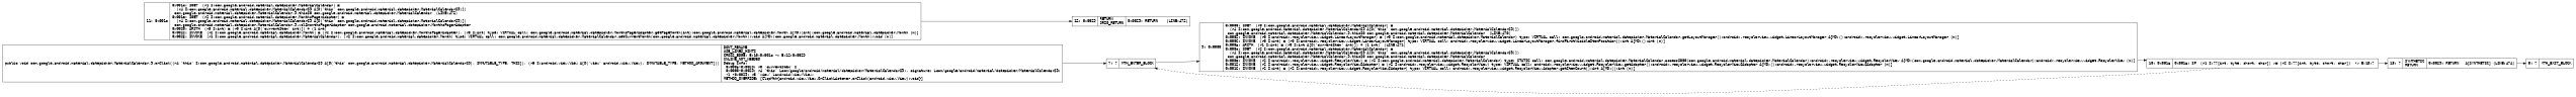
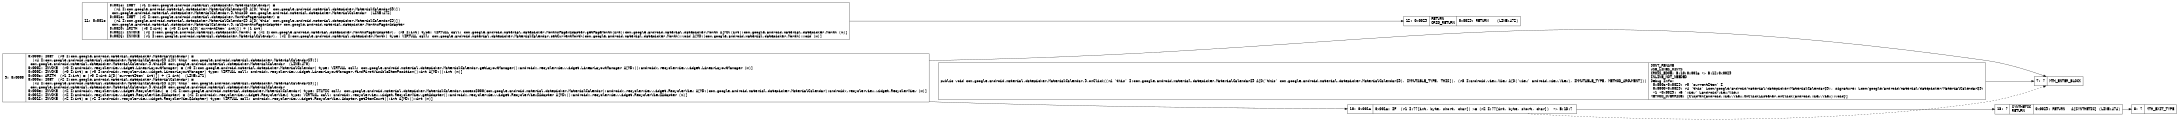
  digraph {
    fontname="DejaVu Sans Mono"
    rankdir=LR
    node [fontname="DejaVu Sans Mono" shape=record]
    edge [fontname="DejaVu Sans Mono"]
    n1 [label="{7\:\ ?|MTH_ENTER_BLOCK\l}"]
    n2 [label="{9\:\ 0x0000|0x0000: IGET  (r0 I:com.google.android.material.datepicker.MaterialCalendar) = \l  (r4 I:com.google.android.material.datepicker.MaterialCalendar$9 A[D('this' com.google.android.material.datepicker.MaterialCalendar$9)])\l com.google.android.material.datepicker.MaterialCalendar.9.this$0 com.google.android.material.datepicker.MaterialCalendar  (LINE:470)\l0x0002: INVOKE  (r0 I:androidx.recyclerview.widget.LinearLayoutManager) = (r0 I:com.google.android.material.datepicker.MaterialCalendar) type: VIRTUAL call: com.google.android.material.datepicker.MaterialCalendar.getLayoutManager():androidx.recyclerview.widget.LinearLayoutManager A[MD:():androidx.recyclerview.widget.LinearLayoutManager (m)]\l0x0006: INVOKE  (r0 I:int) = (r0 I:androidx.recyclerview.widget.LinearLayoutManager) type: VIRTUAL call: androidx.recyclerview.widget.LinearLayoutManager.findFirstVisibleItemPosition():int A[MD:():int (m)]\l0x000a: ARITH  (r1 I:int) = (r0 I:int A[D('currentItem' int)]) + (1 int)  (LINE:471)\l0x000c: IGET  (r2 I:com.google.android.material.datepicker.MaterialCalendar) = \l  (r4 I:com.google.android.material.datepicker.MaterialCalendar$9 A[D('this' com.google.android.material.datepicker.MaterialCalendar$9)])\l com.google.android.material.datepicker.MaterialCalendar.9.this$0 com.google.android.material.datepicker.MaterialCalendar \l0x000e: INVOKE  (r2 I:androidx.recyclerview.widget.RecyclerView) = (r2 I:com.google.android.material.datepicker.MaterialCalendar) type: STATIC call: com.google.android.material.datepicker.MaterialCalendar.access$000(com.google.android.material.datepicker.MaterialCalendar):androidx.recyclerview.widget.RecyclerView A[MD:(com.google.android.material.datepicker.MaterialCalendar):androidx.recyclerview.widget.RecyclerView (m)]\l0x0012: INVOKE  (r2 I:androidx.recyclerview.widget.RecyclerView$Adapter) = (r2 I:androidx.recyclerview.widget.RecyclerView) type: VIRTUAL call: androidx.recyclerview.widget.RecyclerView.getAdapter():androidx.recyclerview.widget.RecyclerView$Adapter A[MD:():androidx.recyclerview.widget.RecyclerView$Adapter (m)]\l0x0016: INVOKE  (r2 I:int) = (r2 I:androidx.recyclerview.widget.RecyclerView$Adapter) type: VIRTUAL call: androidx.recyclerview.widget.RecyclerView.Adapter.getItemCount():int A[MD:():int (m)]\l}"]
    n3 [label="{10\:\ 0x001a|0x001a: IF  (r1 I:??[int, byte, short, char]) \>= (r2 I:??[int, byte, short, char])  \-\> B:13:? \l}"]
    n4 [label="{13\:\ ?|SYNTHETIC\lRETURN\l|0x0029: RETURN   A[SYNTHETIC] (LINE:474)\l}"]
    n5 [label="{11\:\ 0x001c|0x001c: IGET  (r1 I:com.google.android.material.datepicker.MaterialCalendar) = \l  (r4 I:com.google.android.material.datepicker.MaterialCalendar$9 A[D('this' com.google.android.material.datepicker.MaterialCalendar$9)])\l com.google.android.material.datepicker.MaterialCalendar.9.this$0 com.google.android.material.datepicker.MaterialCalendar  (LINE:472)\l0x001e: IGET  (r2 I:com.google.android.material.datepicker.MonthsPagerAdapter) = \l  (r4 I:com.google.android.material.datepicker.MaterialCalendar$9 A[D('this' com.google.android.material.datepicker.MaterialCalendar$9)])\l com.google.android.material.datepicker.MaterialCalendar.9.val$monthsPagerAdapter com.google.android.material.datepicker.MonthsPagerAdapter \l0x0020: ARITH  (r3 I:int) = (r0 I:int A[D('currentItem' int)]) + (1 int) \l0x0022: INVOKE  (r2 I:com.google.android.material.datepicker.Month) = (r2 I:com.google.android.material.datepicker.MonthsPagerAdapter), (r3 I:int) type: VIRTUAL call: com.google.android.material.datepicker.MonthsPagerAdapter.getPageMonth(int):com.google.android.material.datepicker.Month A[MD:(int):com.google.android.material.datepicker.Month (m)]\l0x0026: INVOKE  (r1 I:com.google.android.material.datepicker.MaterialCalendar), (r2 I:com.google.android.material.datepicker.Month) type: VIRTUAL call: com.google.android.material.datepicker.MaterialCalendar.setCurrentMonth(com.google.android.material.datepicker.Month):void A[MD:(com.google.android.material.datepicker.Month):void (m)]\l}"]
    n6 [label="{12\:\ 0x0029|RETURN\lORIG_RETURN\l|0x0029: RETURN    (LINE:472)\l}"]
-   n7 [label="{8\:\ ?|MTH_EXIT_BLOCK\l}"]
+   n7 [label="{8\:\ ?|MTH_EXIT_TYPE\l}"]
    n8 [label="{public void com.google.android.material.datepicker.MaterialCalendar.9.onClick((r4 'this' I:com.google.android.material.datepicker.MaterialCalendar$9 A[D('this' com.google.android.material.datepicker.MaterialCalendar$9), IMMUTABLE_TYPE, THIS]), (r5 I:android.view.View A[D('view' android.view.View), IMMUTABLE_TYPE, METHOD_ARGUMENT]))  | DONT_RENAME\lUSE_LINES_HINTS\lCROSS_EDGE: B:10:0x001a \-\> B:12:0x0029\lINLINE_NOT_NEEDED\lDebug Info:\l  0x000a\-0x0029: r0 'currentItem' I\l  0x0000\-0x0029: r4 'this' Lcom\/google\/android\/material\/datepicker\/MaterialCalendar$9;, signature: Lcom\/google\/android\/material\/datepicker\/MaterialCalendar$9;\l  \-1 \-0x0029: r5 'view' Landroid\/view\/View;\lMETHOD_OVERRIDE: [ClspMth\{android.view.View.OnClickListener.onClick(android.view.View):void\}]\l}"]
-   n1 -> n2
+   n2 -> n1
    n2 -> n3
    n3 -> n1 [style=dashed]
    n3 -> n4
    n4 -> n7
    n5 -> n6
    n8 -> n1
  }
